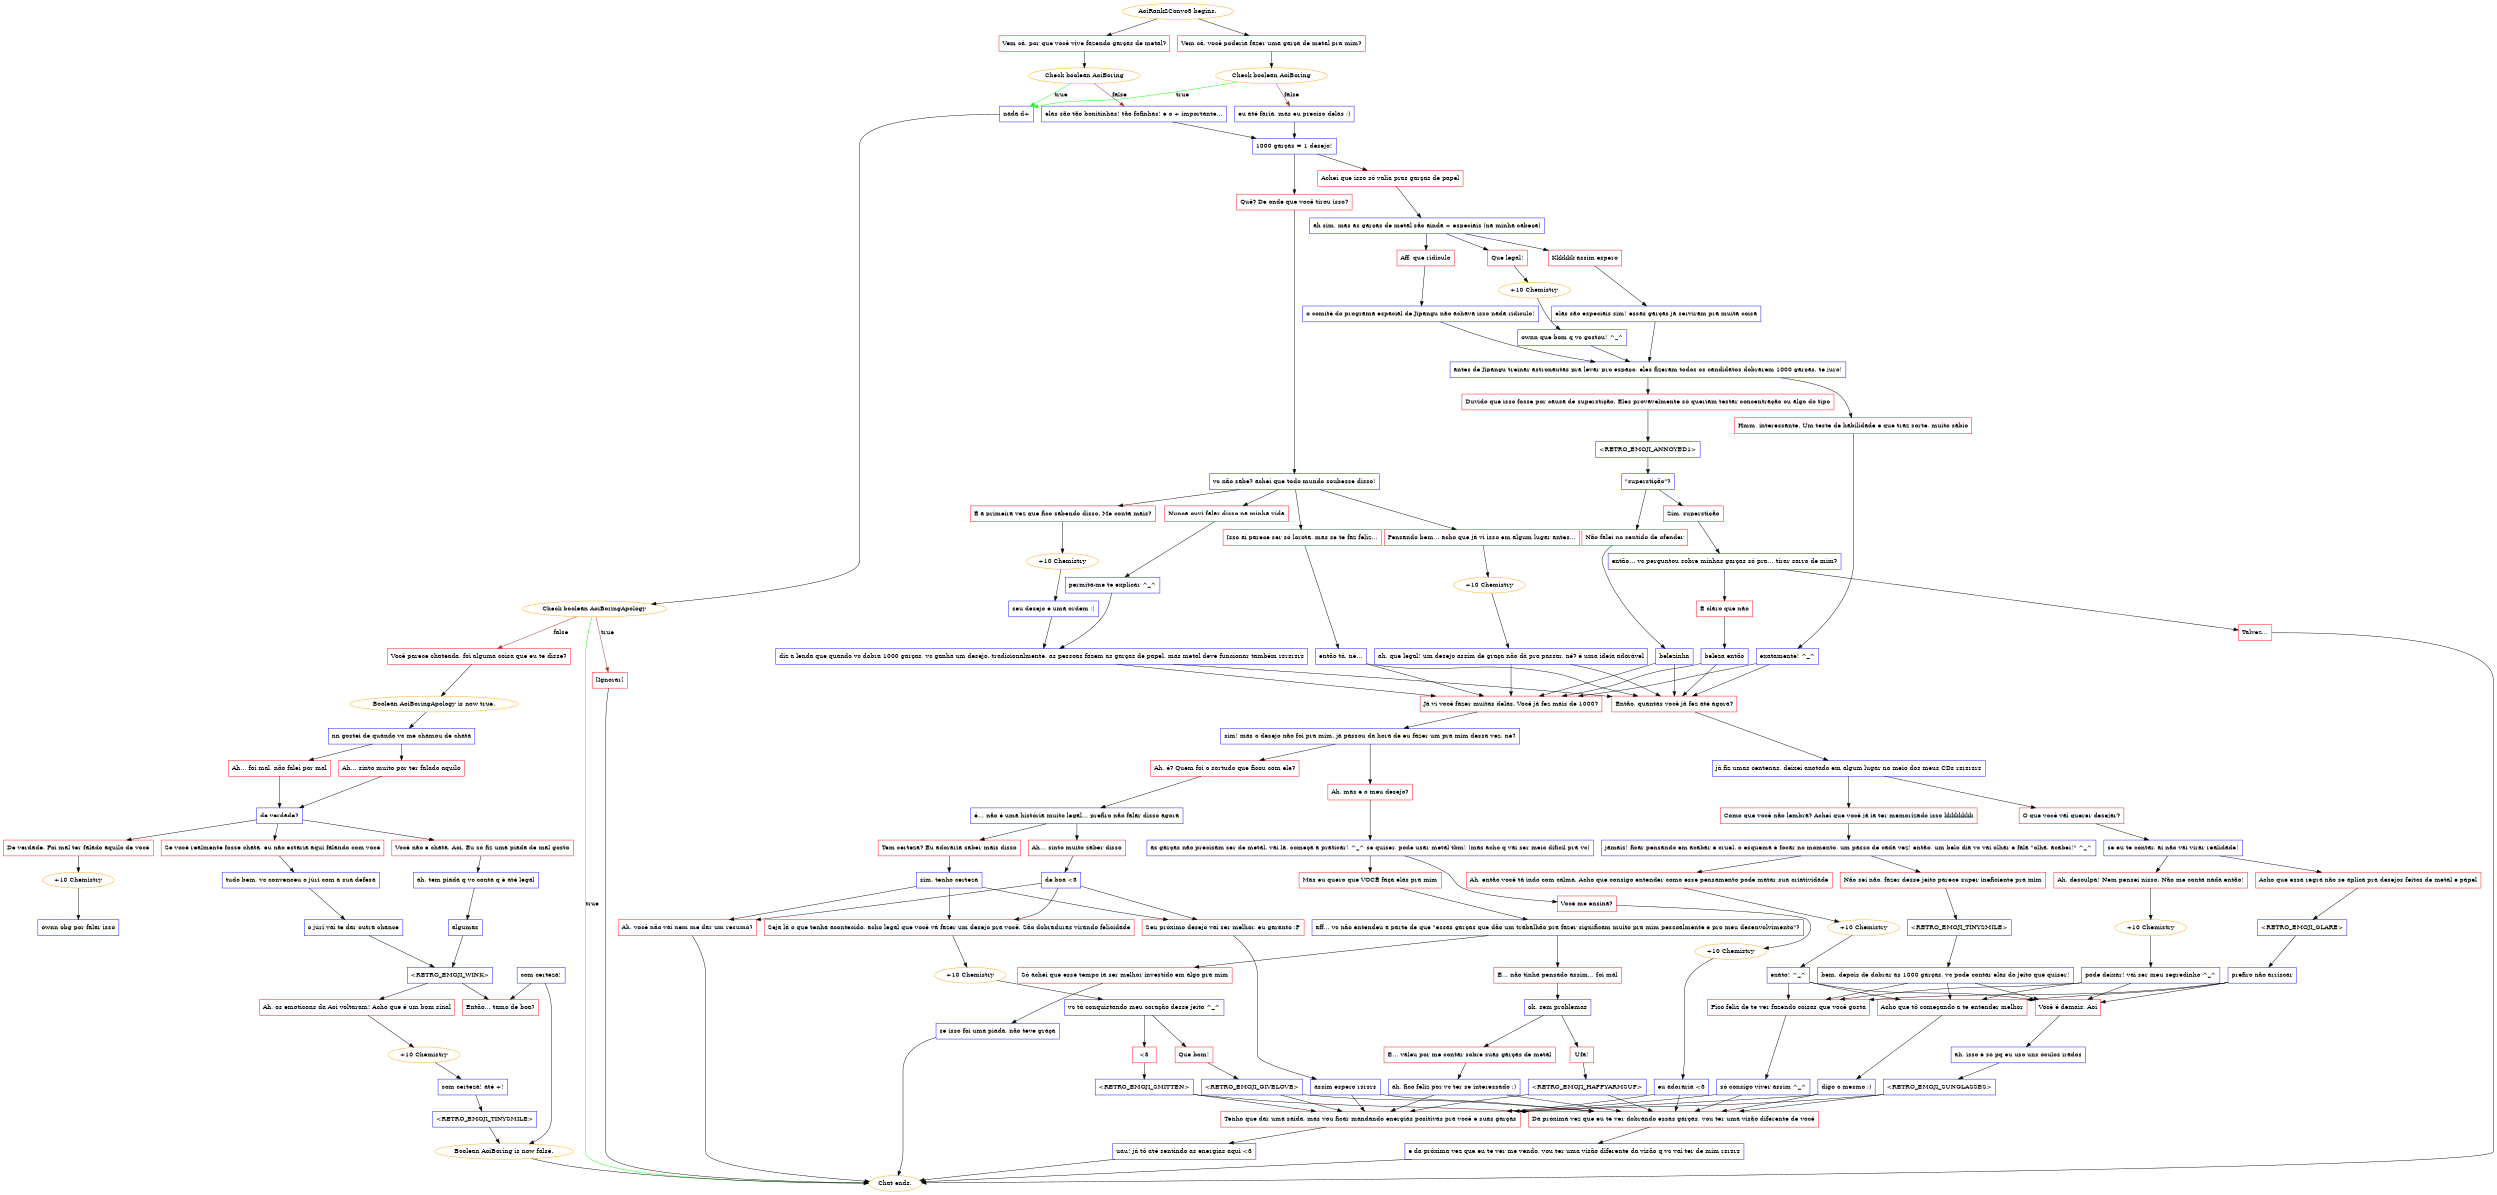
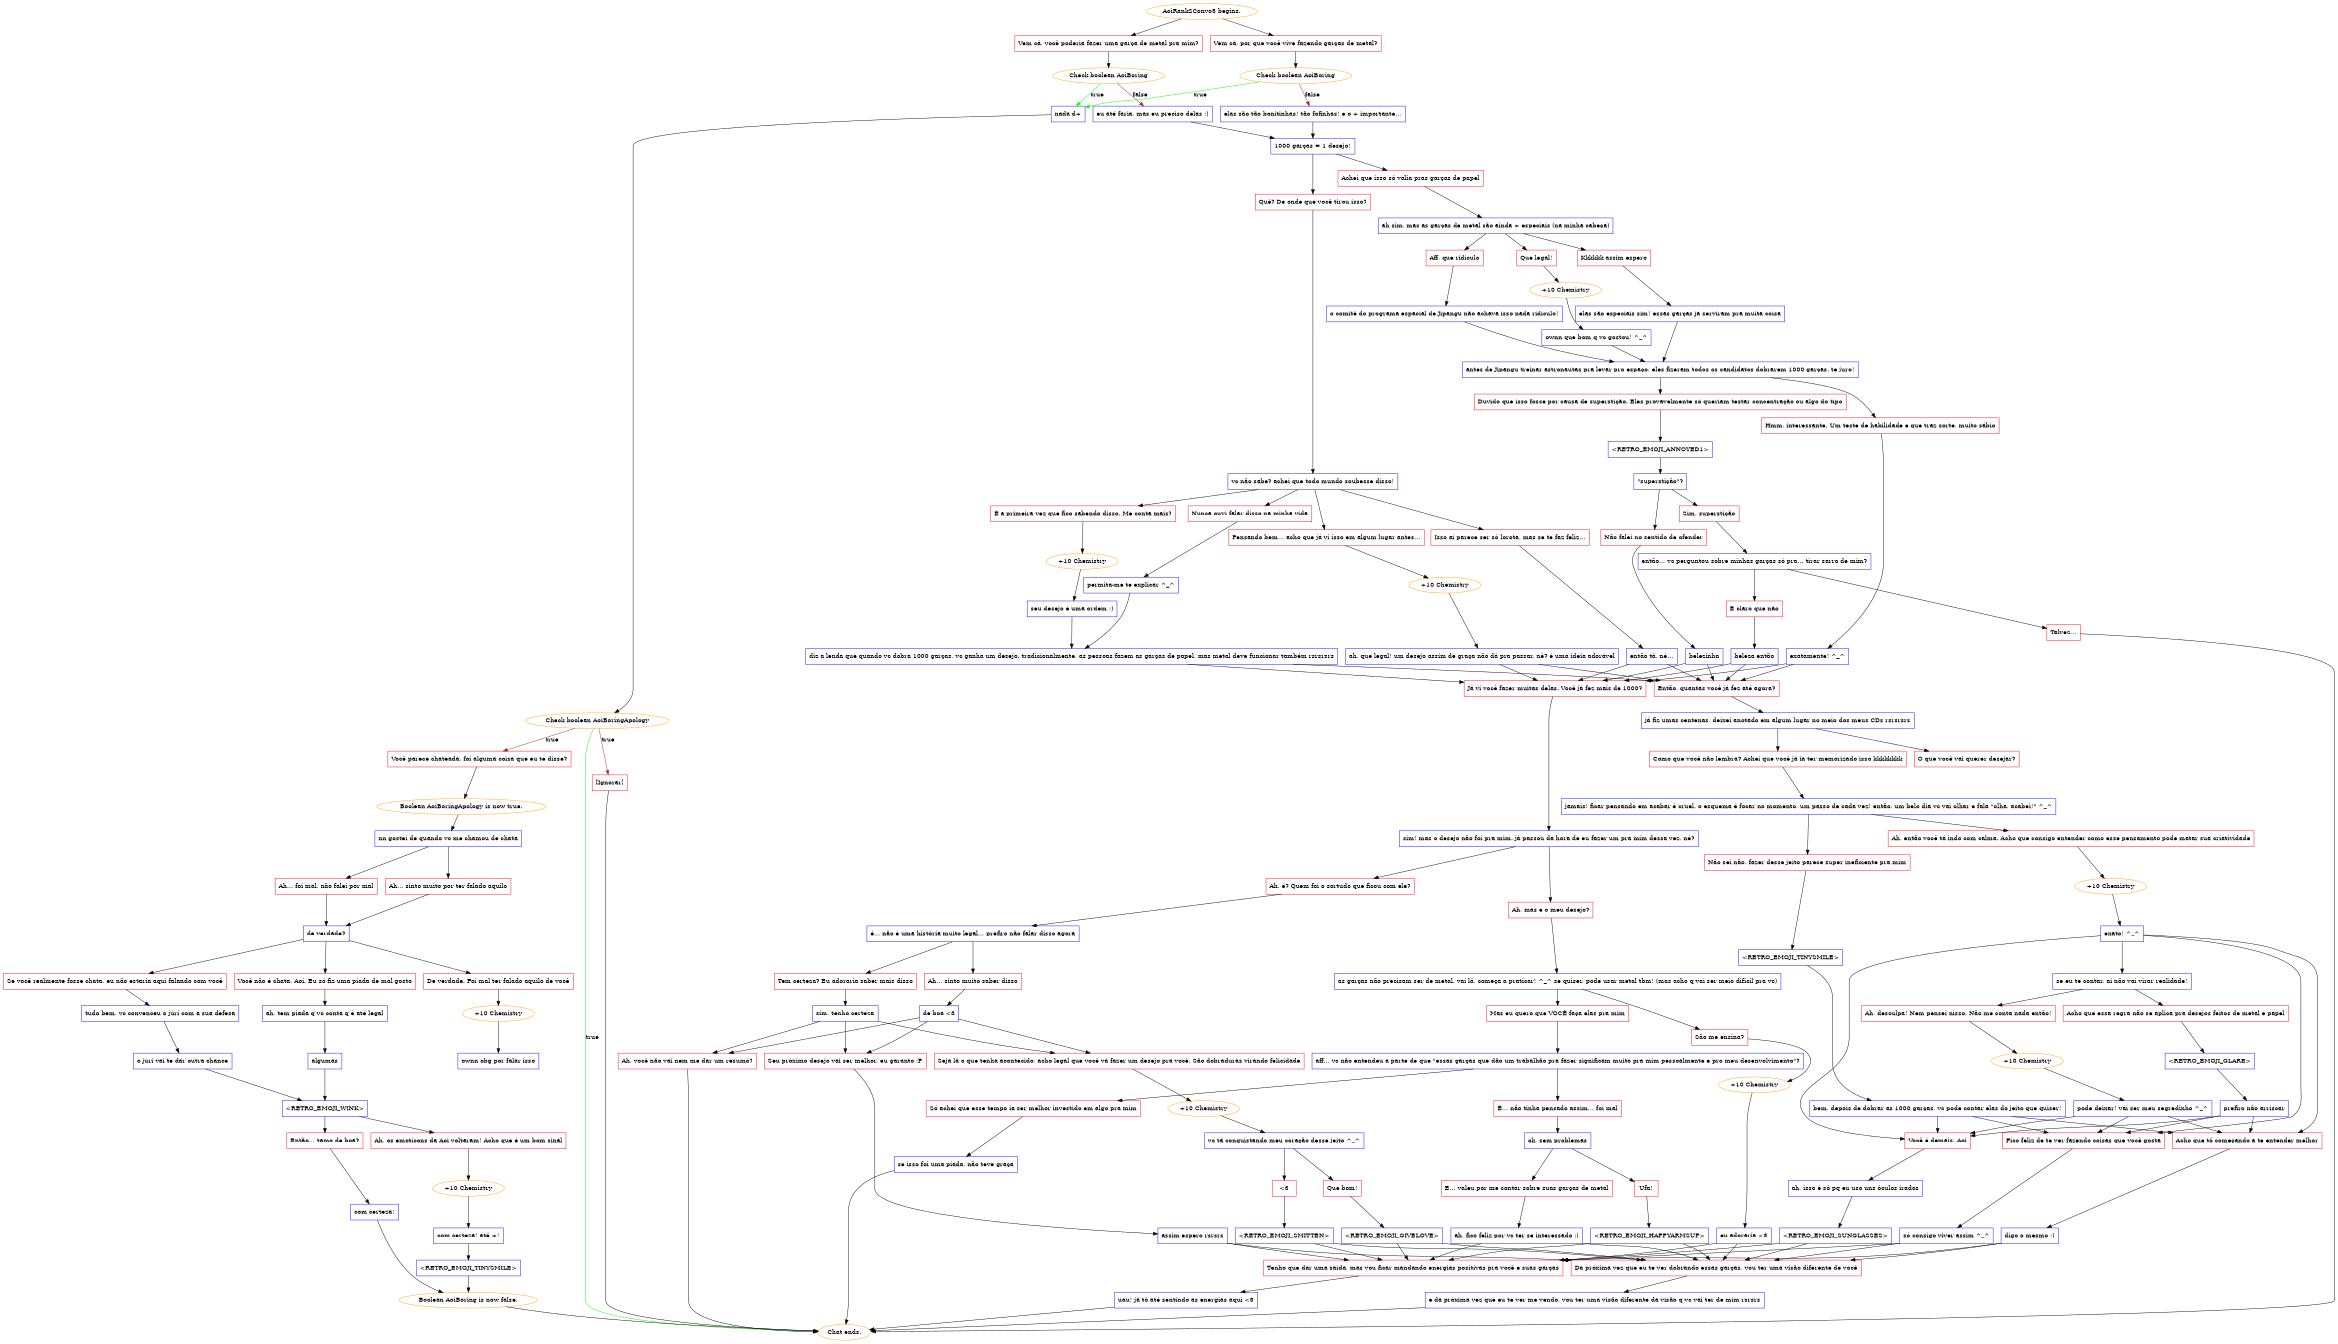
  digraph {
    node [color=blue shape=box]
    "AoiRank2Convo5 begins." [color=orange shape=""]
    n2 [color=red label="Vem cá, por que você vive fazendo garças de metal?"]
    n3 [color=red label="Vem cá, você poderia fazer uma garça de metal pra mim?"]
    n4 [color=orange label="Check boolean AoiBoring" shape=""]
    n5 [color=orange label="Check boolean AoiBoring" shape=""]
    n6 [label="nada d+"]
    n7 [label="elas são tão bonitinhas! tão fofinhas! e o + importante…"]
    n8 [label="eu até faria, mas eu preciso delas ;)"]
    n9 [color=orange label="Check boolean AoiBoringApology" shape=""]
    n10 [label="1000 garças = 1 desejo!"]
    "Chat ends." [color=orange shape=""]
    n12 [color=red label="Você parece chateada, foi alguma coisa que eu te disse?"]
    n13 [color=red label="[Ignorar]"]
    n14 [color=red label="Achei que isso só valia pras garças de papel"]
    n15 [color=red label="Quê? De onde que você tirou isso?"]
    n16 [color=orange label="Boolean AoiBoringApology is now true." shape=""]
    n17 [label="ah sim, mas as garças de metal são ainda + especiais (na minha cabeça)"]
    n18 [label="vc não sabe? achei que todo mundo soubesse disso!"]
    n19 [label="nn gostei de quando vc me chamou de chata"]
    n20 [color=red label="Kkkkkk assim espero"]
    n21 [color=red label="Que legal!"]
    n22 [color=red label="Aff, que ridículo"]
    n23 [color=red label="Nunca ouvi falar disso na minha vida"]
    n24 [color=red label="É a primeira vez que fico sabendo disso. Me conta mais?"]
    n25 [color=red label="Pensando bem… acho que já vi isso em algum lugar antes…"]
    n26 [color=red label="Isso aí parece ser só lorota, mas se te faz feliz…"]
    n27 [color=red label="Ah… foi mal, não falei por mal"]
    n28 [color=red label="Ah… sinto muito por ter falado aquilo"]
    n29 [label="elas são especiais sim! essas garças já serviram pra muita coisa"]
    n30 [color=orange label="+10 Chemistry" shape=""]
    n31 [label="o comitê do programa espacial de Jipangu não achava isso nada ridículo!"]
    n32 [label="permita-me te explicar ^_^"]
    n33 [color=orange label="+10 Chemistry" shape=""]
    n34 [color=orange label="+10 Chemistry" shape=""]
    n35 [label="então tá, né…"]
    n36 [label="de verdade?"]
    n37 [label="antes de Jipangu treinar astronautas pra levar pro espaço, eles fizeram todos os candidatos dobrarem 1000 garças. te juro!"]
    n38 [label="ownn que bom q vc gostou! ^_^"]
    n39 [label="diz a lenda que quando vc dobra 1000 garças, vc ganha um desejo. tradicionalmente, as pessoas fazem as garças de papel, mas metal deve funcionar também rsrsrsrs"]
    n40 [label="seu desejo é uma ordem ;)"]
    n41 [label="ah, que legal! um desejo assim de graça não dá pra passar, né? é uma ideia adorável"]
    n42 [color=red label="Então, quantas você já fez até agora?"]
    n43 [color=red label="Já vi você fazer muitas delas. Você já fez mais de 1000?"]
    n44 [color=red label="De verdade. Foi mal ter falado aquilo de você"]
    n45 [color=red label="Você não é chata, Aoi. Eu só fiz uma piada de mal gosto"]
    n46 [color=red label="Se você realmente fosse chata, eu não estaria aqui falando com você"]
    n47 [color=red label="Duvido que isso fosse por causa de superstição. Eles provavelmente só queriam testar concentração ou algo do tipo"]
    n48 [color=red label="Hmm, interessante. Um teste de habilidade e que traz sorte, muito sábio"]
    n49 [label="já fiz umas centenas, deixei anotado em algum lugar no meio dos meus CDs rsrsrsrs"]
    n50 [label="sim! mas o desejo não foi pra mim. já passou da hora de eu fazer um pra mim dessa vez, né?"]
    n51 [color=orange label="+10 Chemistry" shape=""]
    n52 [label="ah, tem piada q vc conta q é até legal"]
    n53 [label="tudo bem, vc convenceu o júri com a sua defesa"]
    n54 [label="<RETRO_EMOJI_ANNOYED1>"]
    n55 [label="exatamente! ^_^"]
    n56 [color=red label="Como que você não lembra? Achei que você já ia ter memorizado isso kkkkkkkk"]
    n57 [color=red label="O que você vai querer desejar?"]
    n58 [color=red label="Ah, é? Quem foi o sortudo que ficou com ele?"]
    n59 [color=red label="Ah, mas e o meu desejo?"]
    n60 [label="ownn obg por falar isso"]
    n61 [label=algumas]
    n62 [label="o júri vai te dar outra chance"]
    n63 [label="\"superstição\"?"]
    n64 [label="jamais! ficar pensando em acabar é cruel. o esquema é focar no momento, um passo de cada vez! então, um belo dia vc vai olhar e fala \"olha, acabei!\" ^_^"]
    n65 [label="se eu te contar, aí não vai virar realidade!"]
    n66 [label="é… não é uma história muito legal… prefiro não falar disso agora"]
    n67 [label="as garças não precisam ser de metal. vai lá, começa a praticar! ^_^ se quiser, pode usar metal tbm! (mas acho q vai ser meio difícil pra vc)"]
    n68 [label="<RETRO_EMOJI_WINK>"]
    n69 [color=red label="Sim, superstição"]
    n70 [color=red label="Não falei no sentido de ofender"]
    n71 [color=red label="Ah, então você tá indo com calma. Acho que consigo entender como esse pensamento pode matar sua criatividade"]
    n72 [color=red label="Não sei não, fazer desse jeito parece super ineficiente pra mim"]
    n73 [color=red label="Ah, desculpa! Nem pensei nisso. Não me conta nada então!"]
    n74 [color=red label="Acho que essa regra não se aplica pra desejos feitos de metal e papel"]
    n75 [color=red label="Ah… sinto muito saber disso"]
    n76 [color=red label="Tem certeza? Eu adoraria saber mais disso"]
-   n77 [color=red label="Você me ensina?"]
+   n77 [color=red label="São me ensina?"]
    n78 [color=red label="Mas eu quero que VOCÊ faça elas pra mim"]
    n79 [color=red label="Então… tamo de boa?"]
    n80 [color=red label="Ah, os emoticons da Aoi voltaram! Acho que é um bom sinal"]
    n81 [label="então… vc perguntou sobre minhas garças só pra… tirar sarro de mim?"]
    n82 [label=belezinha]
    n83 [color=orange label="+10 Chemistry" shape=""]
    n84 [label="<RETRO_EMOJI_TINYSMILE>"]
    n85 [color=orange label="+10 Chemistry" shape=""]
    n86 [label="<RETRO_EMOJI_GLARE>"]
    n87 [label="de boa <3"]
    n88 [label="sim, tenho certeza"]
    n89 [color=orange label="+10 Chemistry" shape=""]
    n90 [label="aff… vc não entendeu a parte de que \"essas garças que dão um trabalhão pra fazer significam muito pra mim pessoalmente e pro meu desenvolvimento\"?"]
    n91 [label="com certeza!"]
    n92 [color=orange label="+10 Chemistry" shape=""]
    n93 [color=red label="Talvez…"]
    n94 [color=red label="É claro que não"]
    n95 [label="exato! ^_^"]
    n96 [label="bem, depois de dobrar as 1000 garças, vc pode contar elas do jeito que quiser!"]
    n97 [label="pode deixar! vai ser meu segredinho ^_^"]
    n98 [label="prefiro não arriscar"]
    n99 [color=red label="Seu próximo desejo vai ser melhor, eu garanto :P"]
    n100 [color=red label="Seja lá o que tenha acontecido, acho legal que você vá fazer um desejo pra você. São dobraduras virando felicidade"]
    n101 [color=red label="Ah, você não vai nem me dar um resumo?"]
    n102 [label="eu adoraria <3"]
    n103 [color=red label="Só achei que esse tempo ia ser melhor investido em algo pra mim"]
    n104 [color=red label="É… não tinha pensado assim… foi mal"]
    n105 [color=orange label="Boolean AoiBoring is now false." shape=""]
    n106 [label="com certeza! até +!"]
    n107 [label="beleza então"]
    n108 [color=red label="Acho que tô começando a te entender melhor"]
    n109 [color=red label="Você é demais, Aoi"]
    n110 [color=red label="Fico feliz de te ver fazendo coisas que você gosta"]
    n111 [label="assim espero rsrsrs"]
    n112 [color=orange label="+10 Chemistry" shape=""]
    n113 [color=red label="Da próxima vez que eu te ver dobrando essas garças, vou ter uma visão diferente de você"]
    n114 [color=red label="Tenho que dar uma saída, mas vou ficar mandando energias positivas pra você e suas garças"]
    n115 [label="se isso foi uma piada, não teve graça"]
    n116 [label="ok, sem problemas"]
    n117 [label="<RETRO_EMOJI_TINYSMILE>"]
    n118 [label="digo o mesmo ;)"]
    n119 [label="ah, isso é só pq eu uso uns óculos irados"]
    n120 [label="só consigo viver assim ^_^"]
    n121 [label="vc tá conquistando meu coração desse jeito ^_^"]
    n122 [label="e da próxima vez que eu te ver me vendo, vou ter uma visão diferente da visão q vc vai ter de mim rsrsrs"]
    n123 [label="uau! já tô até sentindo as energias aqui <3"]
    n124 [color=red label="E… valeu por me contar sobre suas garças de metal"]
    n125 [color=red label="Ufa!"]
    n126 [label="<RETRO_EMOJI_SUNGLASSES>"]
    n127 [color=red label="Que bom!"]
    n128 [color=red label="<3"]
    n129 [label="ah, fico feliz por vc ter se interessado :)"]
    n130 [label="<RETRO_EMOJI_HAPPYARMSUP>"]
    n131 [label="<RETRO_EMOJI_GIVELOVE>"]
    n132 [label="<RETRO_EMOJI_SMITTEN>"]
    "AoiRank2Convo5 begins." -> n2
    "AoiRank2Convo5 begins." -> n3
    n2 -> n4
    n3 -> n5
    n4 -> n6 [color=green label=true]
    n4 -> n7 [color=brown label=false]
    n5 -> n6 [color=green label=true]
    n5 -> n8 [color=brown label=false]
    n6 -> n9
    n7 -> n10
    n8 -> n10
    n9 -> "Chat ends." [color=green label=true]
-   n9 -> n12 [color=brown label=false]
+   n9 -> n12 [color=brown label=true]
    n9 -> n13 [color=brown label=true]
    n10 -> n14
    n10 -> n15
    n12 -> n16
    n13 -> "Chat ends."
    n14 -> n17
    n15 -> n18
    n16 -> n19
    n17 -> n20
    n17 -> n21
    n17 -> n22
    n18 -> n23
    n18 -> n24
    n18 -> n25
    n18 -> n26
    n19 -> n27
    n19 -> n28
    n20 -> n29
    n21 -> n30
    n22 -> n31
    n23 -> n32
    n24 -> n33
    n25 -> n34
    n26 -> n35
    n27 -> n36
    n28 -> n36
    n29 -> n37
    n30 -> n38
    n31 -> n37
    n32 -> n39
    n33 -> n40
    n34 -> n41
    n35 -> n42
    n35 -> n43
    n36 -> n44
    n36 -> n45
    n36 -> n46
    n37 -> n47
    n37 -> n48
    n38 -> n37
    n39 -> n42
    n39 -> n43
    n40 -> n39
    n41 -> n42
    n41 -> n43
    n42 -> n49
    n43 -> n50
    n44 -> n51
    n45 -> n52
    n46 -> n53
    n47 -> n54
    n48 -> n55
    n49 -> n56
    n49 -> n57
    n50 -> n58
    n50 -> n59
    n51 -> n60
    n52 -> n61
    n53 -> n62
    n54 -> n63
    n55 -> n42
    n55 -> n43
    n56 -> n64
-   n57 -> n65
+   n95 -> n65
    n58 -> n66
    n59 -> n67
    n61 -> n68
    n62 -> n68
    n63 -> n69
    n63 -> n70
    n64 -> n71
    n64 -> n72
    n65 -> n73
    n65 -> n74
    n66 -> n75
    n66 -> n76
    n67 -> n77
    n67 -> n78
    n68 -> n79
    n68 -> n80
    n69 -> n81
    n70 -> n82
    n71 -> n83
    n72 -> n84
    n73 -> n85
    n74 -> n86
    n75 -> n87
    n76 -> n88
    n77 -> n89
    n78 -> n90
-   n91 -> n79
+   n79 -> n91
    n80 -> n92
    n81 -> n93
    n81 -> n94
    n82 -> n42
    n82 -> n43
    n83 -> n95
    n84 -> n96
    n85 -> n97
    n86 -> n98
    n87 -> n99
    n87 -> n100
    n87 -> n101
    n88 -> n99
    n88 -> n100
    n88 -> n101
    n89 -> n102
    n90 -> n103
    n90 -> n104
    n91 -> n105
    n92 -> n106
    n93 -> "Chat ends."
    n94 -> n107
    n95 -> n108
    n95 -> n109
    n95 -> n110
    n96 -> n108
    n96 -> n109
    n96 -> n110
    n97 -> n108
    n97 -> n109
    n97 -> n110
    n98 -> n108
    n98 -> n109
    n98 -> n110
    n99 -> n111
    n100 -> n112
    n101 -> "Chat ends."
    n102 -> n113
    n102 -> n114
    n103 -> n115
    n104 -> n116
    n105 -> "Chat ends."
    n106 -> n117
    n107 -> n42
    n107 -> n43
    n108 -> n118
    n109 -> n119
    n110 -> n120
    n111 -> n113
    n111 -> n114
    n112 -> n121
    n113 -> n122
    n114 -> n123
    n115 -> "Chat ends."
    n116 -> n124
    n116 -> n125
    n117 -> n105
    n118 -> n113
    n118 -> n114
    n119 -> n126
    n120 -> n113
    n120 -> n114
    n121 -> n127
    n121 -> n128
    n122 -> "Chat ends."
    n123 -> "Chat ends."
    n124 -> n129
    n125 -> n130
    n126 -> n113
    n126 -> n114
    n127 -> n131
    n128 -> n132
    n129 -> n113
    n129 -> n114
    n130 -> n113
    n130 -> n114
    n131 -> n113
    n131 -> n114
    n132 -> n113
    n132 -> n114
  }
